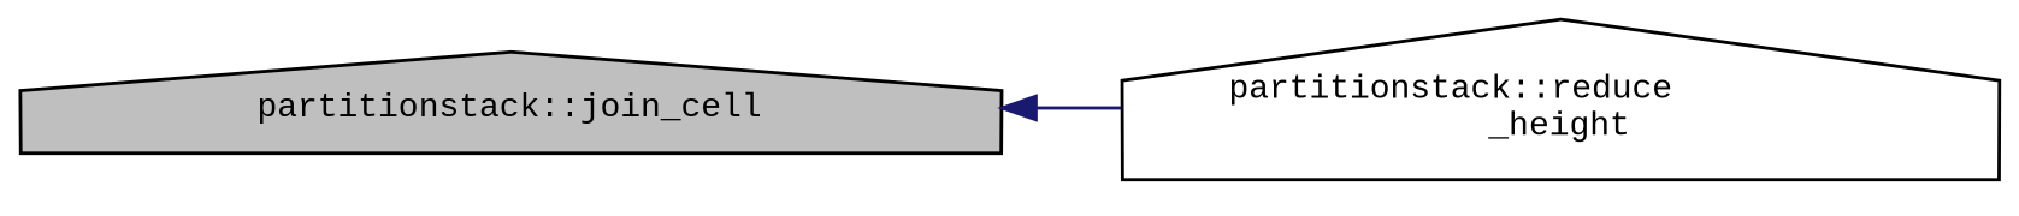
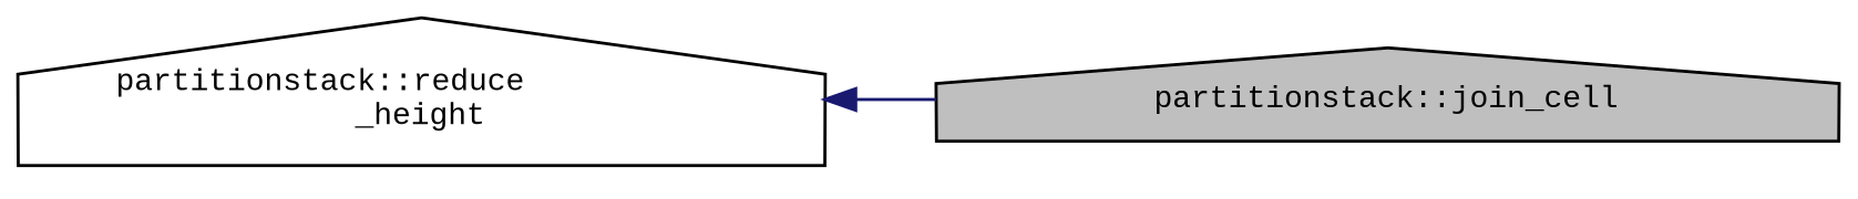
  digraph {
    rankdir=LR
    fontname="Liberation Mono"
    node [color=black fontname="Liberation Mono" fontsize=10 shape=house style=filled]
    n1 [fillcolor=grey75 fontcolor=black height=0.2 label="partitionstack::join_cell" width=0.4]
    n2 [fillcolor=white height=0.2 label="partitionstack::reduce\l_height" width=0.4]
-   n1 -> n2 [color=midnightblue dir=back fontname="Liberation Mono" fontsize=10 labelfontname=Helvetica labelfontsize=10 style=solid]
+   n2 -> n1 [color=midnightblue dir=back fontname="Liberation Mono" fontsize=10 labelfontname=Helvetica labelfontsize=10 style=solid]
  }
